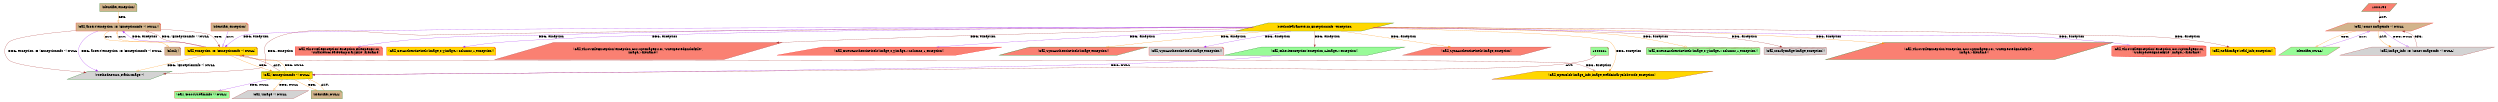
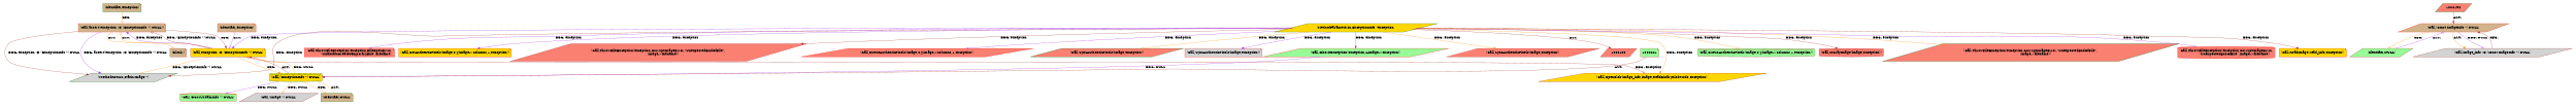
  digraph {
    node [color=brown fillcolor=salmon shape=parallelogram style=filled]
    edge [arrowhead=normal color=darkorange]
    n1 [color=red fillcolor=tan label="(Call,assert(exception != (ExceptionInfo *) NULL))" shape=note]
    n2 [fillcolor=gold label="(Call,exception != (ExceptionInfo *) NULL)" shape=note]
    n3 [fillcolor=tan label="(Block,)" shape=note]
    n4 [color=darkgreen fillcolor=lightgrey label="(MethodReturn,static Image *)"]
    n5 [color=darkgreen fillcolor=gold label="(Call,(ExceptionInfo *) NULL)" shape=cylinder]
    n6 [fillcolor=gold label="(Call,OpenBlob(image_info,image,ReadBinaryBlobMode,exception))"]
    n7 [color=red fillcolor=palegreen label="(Call,(DCMStreamInfo *) NULL)" shape=cylinder]
    n8 [fillcolor=lightgrey label="(Call,(Image *) NULL)"]
    n9 [color=darkgreen fillcolor=tan label="(Identifier,NULL)" shape=note]
    n10 [color=darkgreen fillcolor=gold label="(MethodParameterIn,ExceptionInfo *exception)"]
    n11 [fillcolor=palegreen label="(Call,QueueAuthenticPixels(image,0,y,image->columns,1,exception))" shape=cylinder]
-   n12 [fillcolor=lightgrey label="(Call,IsGrayImage(image,exception))" shape=cylinder]
+   n12 [label="(Call,IsGrayImage(image,exception))" shape=cylinder]
    n13 [color=darkgreen label="(Call,ThrowFileException(exception,CorruptImageError,\"UnexpectedEndOfFile\",\n          image->filename))"]
    n14 [color=red label="(Call,ThrowFileException(exception,CorruptImageError,\n                \"UnexpectedEndOfFile\",image->filename))" shape=cylinder]
    n15 [color=red fillcolor=gold label="(Call,ReadImage(read_info,exception))" shape=note]
-   n16 [color=darkgreen fillcolor=palegreen label="(Call,InheritException(exception,&image->exception))"]
+   n16 [color=red fillcolor=palegreen label="(Call,InheritException(exception,&image->exception))"]
    n17 [color=red label="(Call,ThrowFileException(exception,FileOpenError,\n              \"UnableToCreateTemporaryFile\",filename))" shape=note]
    n18 [color=red fillcolor=gold label="(Call,GetAuthenticPixels(image,0,y,image->columns,1,exception))" shape=note]
    n19 [label="(Call,ThrowFileException(exception,CorruptImageError,\"UnexpectedEndOfFile\",\n          image->filename))"]
    n20 [color=red label="(Call,QueueAuthenticPixels(image,0,y,image->columns,1,exception))"]
    n21 [color=darkgreen label="(Call,SyncAuthenticPixels(image,exception))"]
    n22 [color=red fillcolor=lightgrey label="(Call,SyncAuthenticPixels(image,exception))" shape=note]
    n23 [label="(Call,SyncAuthenticPixels(image,exception))"]
+   1000139
    n25 [color=red fillcolor=tan label="(Call,(const ImageInfo *) NULL)"]
    n26 [fillcolor=palegreen label="(Identifier,NULL)"]
    n27 [fillcolor=lightgrey label="(Call,image_info != (const ImageInfo *) NULL)"]
    n28 [color=darkgreen fillcolor=tan label="(Identifier,exception)" shape=note]
    n29 [color=red fillcolor=tan label="(Identifier,exception)" shape=note]
    1000221 [fillcolor=palegreen shape=note]
    1000194 [color=darkgreen]
    n1 -> n2 [color=brown label="CFG: "]
    n1 -> n3 [arrowhead=onormal label="AST: "]
    n1 -> n4 [color=purple label="DDG: assert(exception != (ExceptionInfo *) NULL)"]
    n1 -> n4 [color=brown label="DDG: exception != (ExceptionInfo *) NULL"]
    n2 -> n1 [arrowhead=onormal label="AST: "]
    n2 -> n1 [color=purple label="DDG: exception"]
    n2 -> n1 [arrowhead=onormal color=brown label="DDG: (ExceptionInfo *) NULL"]
    n2 -> n4 [arrowhead=onormal label="DDG: (ExceptionInfo *) NULL"]
    n2 -> n5 [label="CFG: "]
    n2 -> n6 [arrowhead=onormal color=brown label="DDG: exception"]
    n5 -> n2 [color=brown label="AST: "]
    n5 -> n2 [label="DDG: NULL"]
    n5 -> n7 [arrowhead=onormal color=purple label="DDG: NULL"]
    n5 -> n8 [arrowhead=onormal label="DDG: NULL"]
    n5 -> n9 [arrowhead=onormal label="CFG: "]
    n9 -> n5 [arrowhead=onormal label="AST: "]
    n10 -> n2 [color=purple label="DDG: exception"]
    n10 -> n4 [color=brown label="DDG: exception"]
    n10 -> n6 [label="DDG: exception"]
    n10 -> n11 [arrowhead=onormal label="DDG: exception"]
    n10 -> n12 [color=brown label="DDG: exception"]
    n10 -> n13 [label="DDG: exception"]
    n10 -> n14 [arrowhead=onormal color=purple label="DDG: exception"]
    n10 -> n15 [color=brown label="DDG: exception"]
    n10 -> n16 [color=brown label="DDG: exception"]
    n10 -> n17 [arrowhead=onormal color=purple label="DDG: exception"]
    n10 -> n18 [color=purple label="DDG: exception"]
    n10 -> n19 [color=brown label="DDG: exception"]
    n10 -> n20 [arrowhead=onormal color=purple label="DDG: exception"]
    n10 -> n21 [arrowhead=onormal label="DDG: exception"]
    n10 -> n22 [color=purple label="DDG: exception"]
    n10 -> n23 [label="DDG: exception"]
+   n10 -> 1000139 [color=brown label="AST: "]
    n16 -> n5 [color=purple label="DDG: NULL"]
    n25 -> n26 [arrowhead=onormal label="CFG: "]
    n25 -> n27 [label="AST: "]
    n25 -> n27 [arrowhead=onormal color=purple label="DDG: NULL"]
    n26 -> n25 [arrowhead=onormal color=purple label="AST: "]
    n27 -> n25 [color=brown label="CFG: "]
    n28 -> n1 [arrowhead=onormal label="CFG: "]
    n29 -> n2 [arrowhead=onormal color=purple label="AST: "]
    1000221 -> n5 [color=brown label="AST: "]
    1000194 -> n25 [color=brown label="AST: "]
  }
